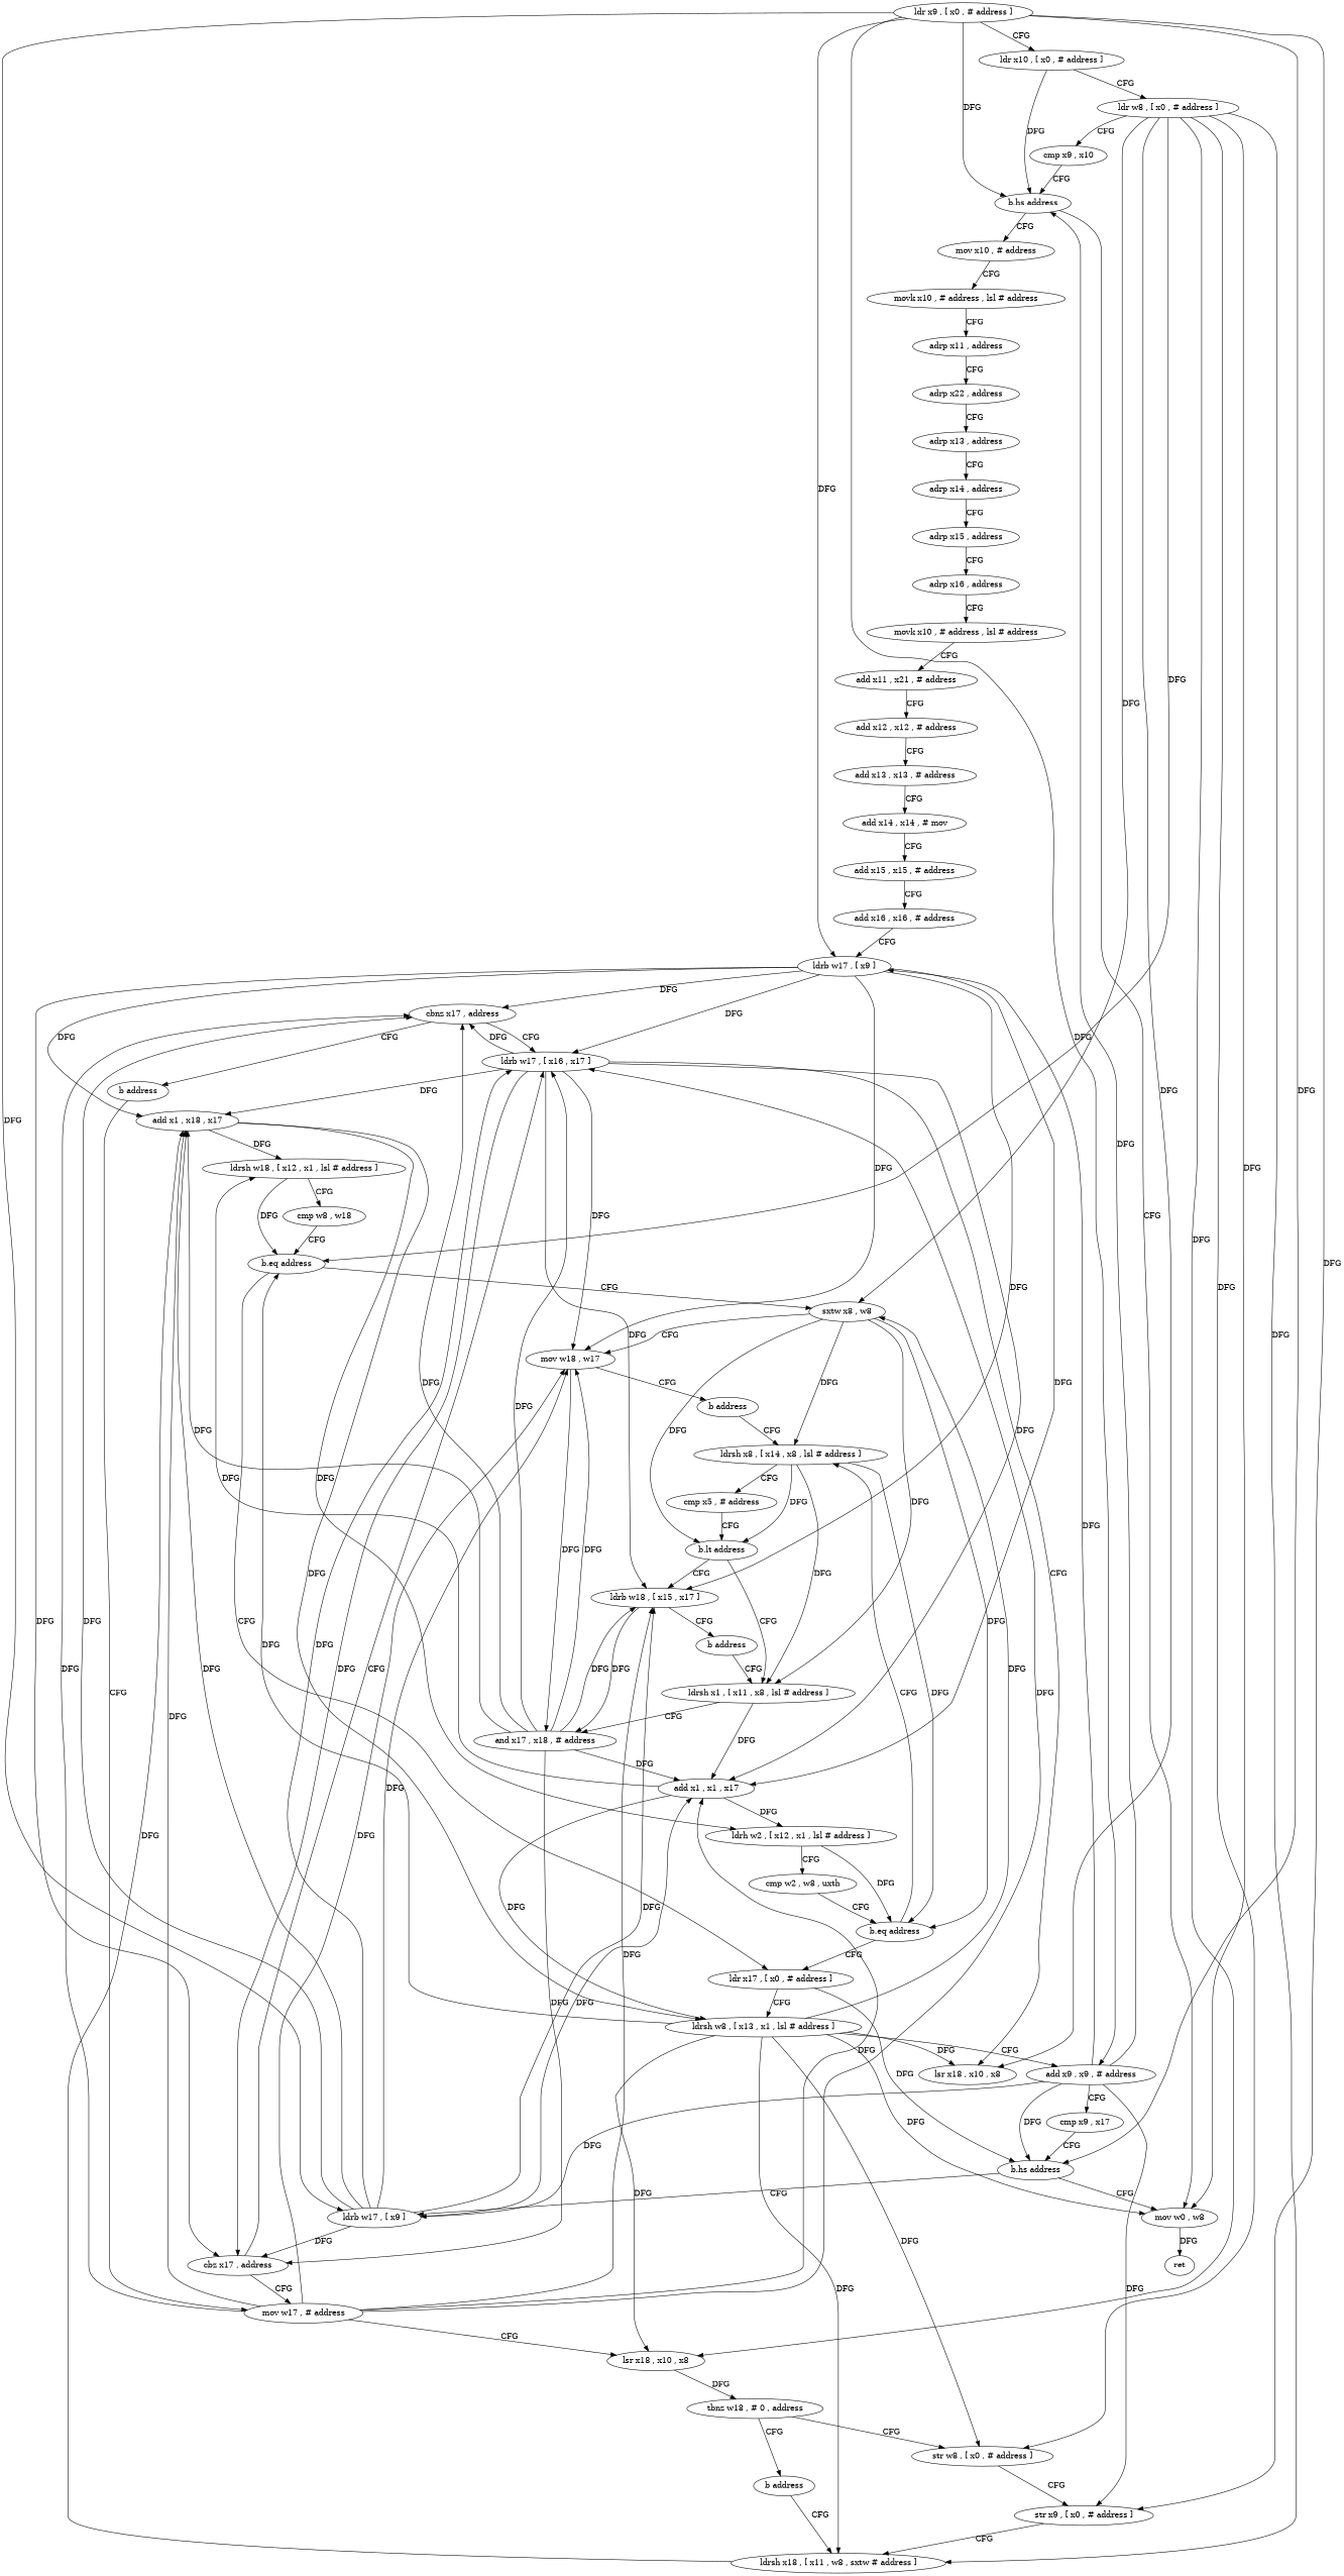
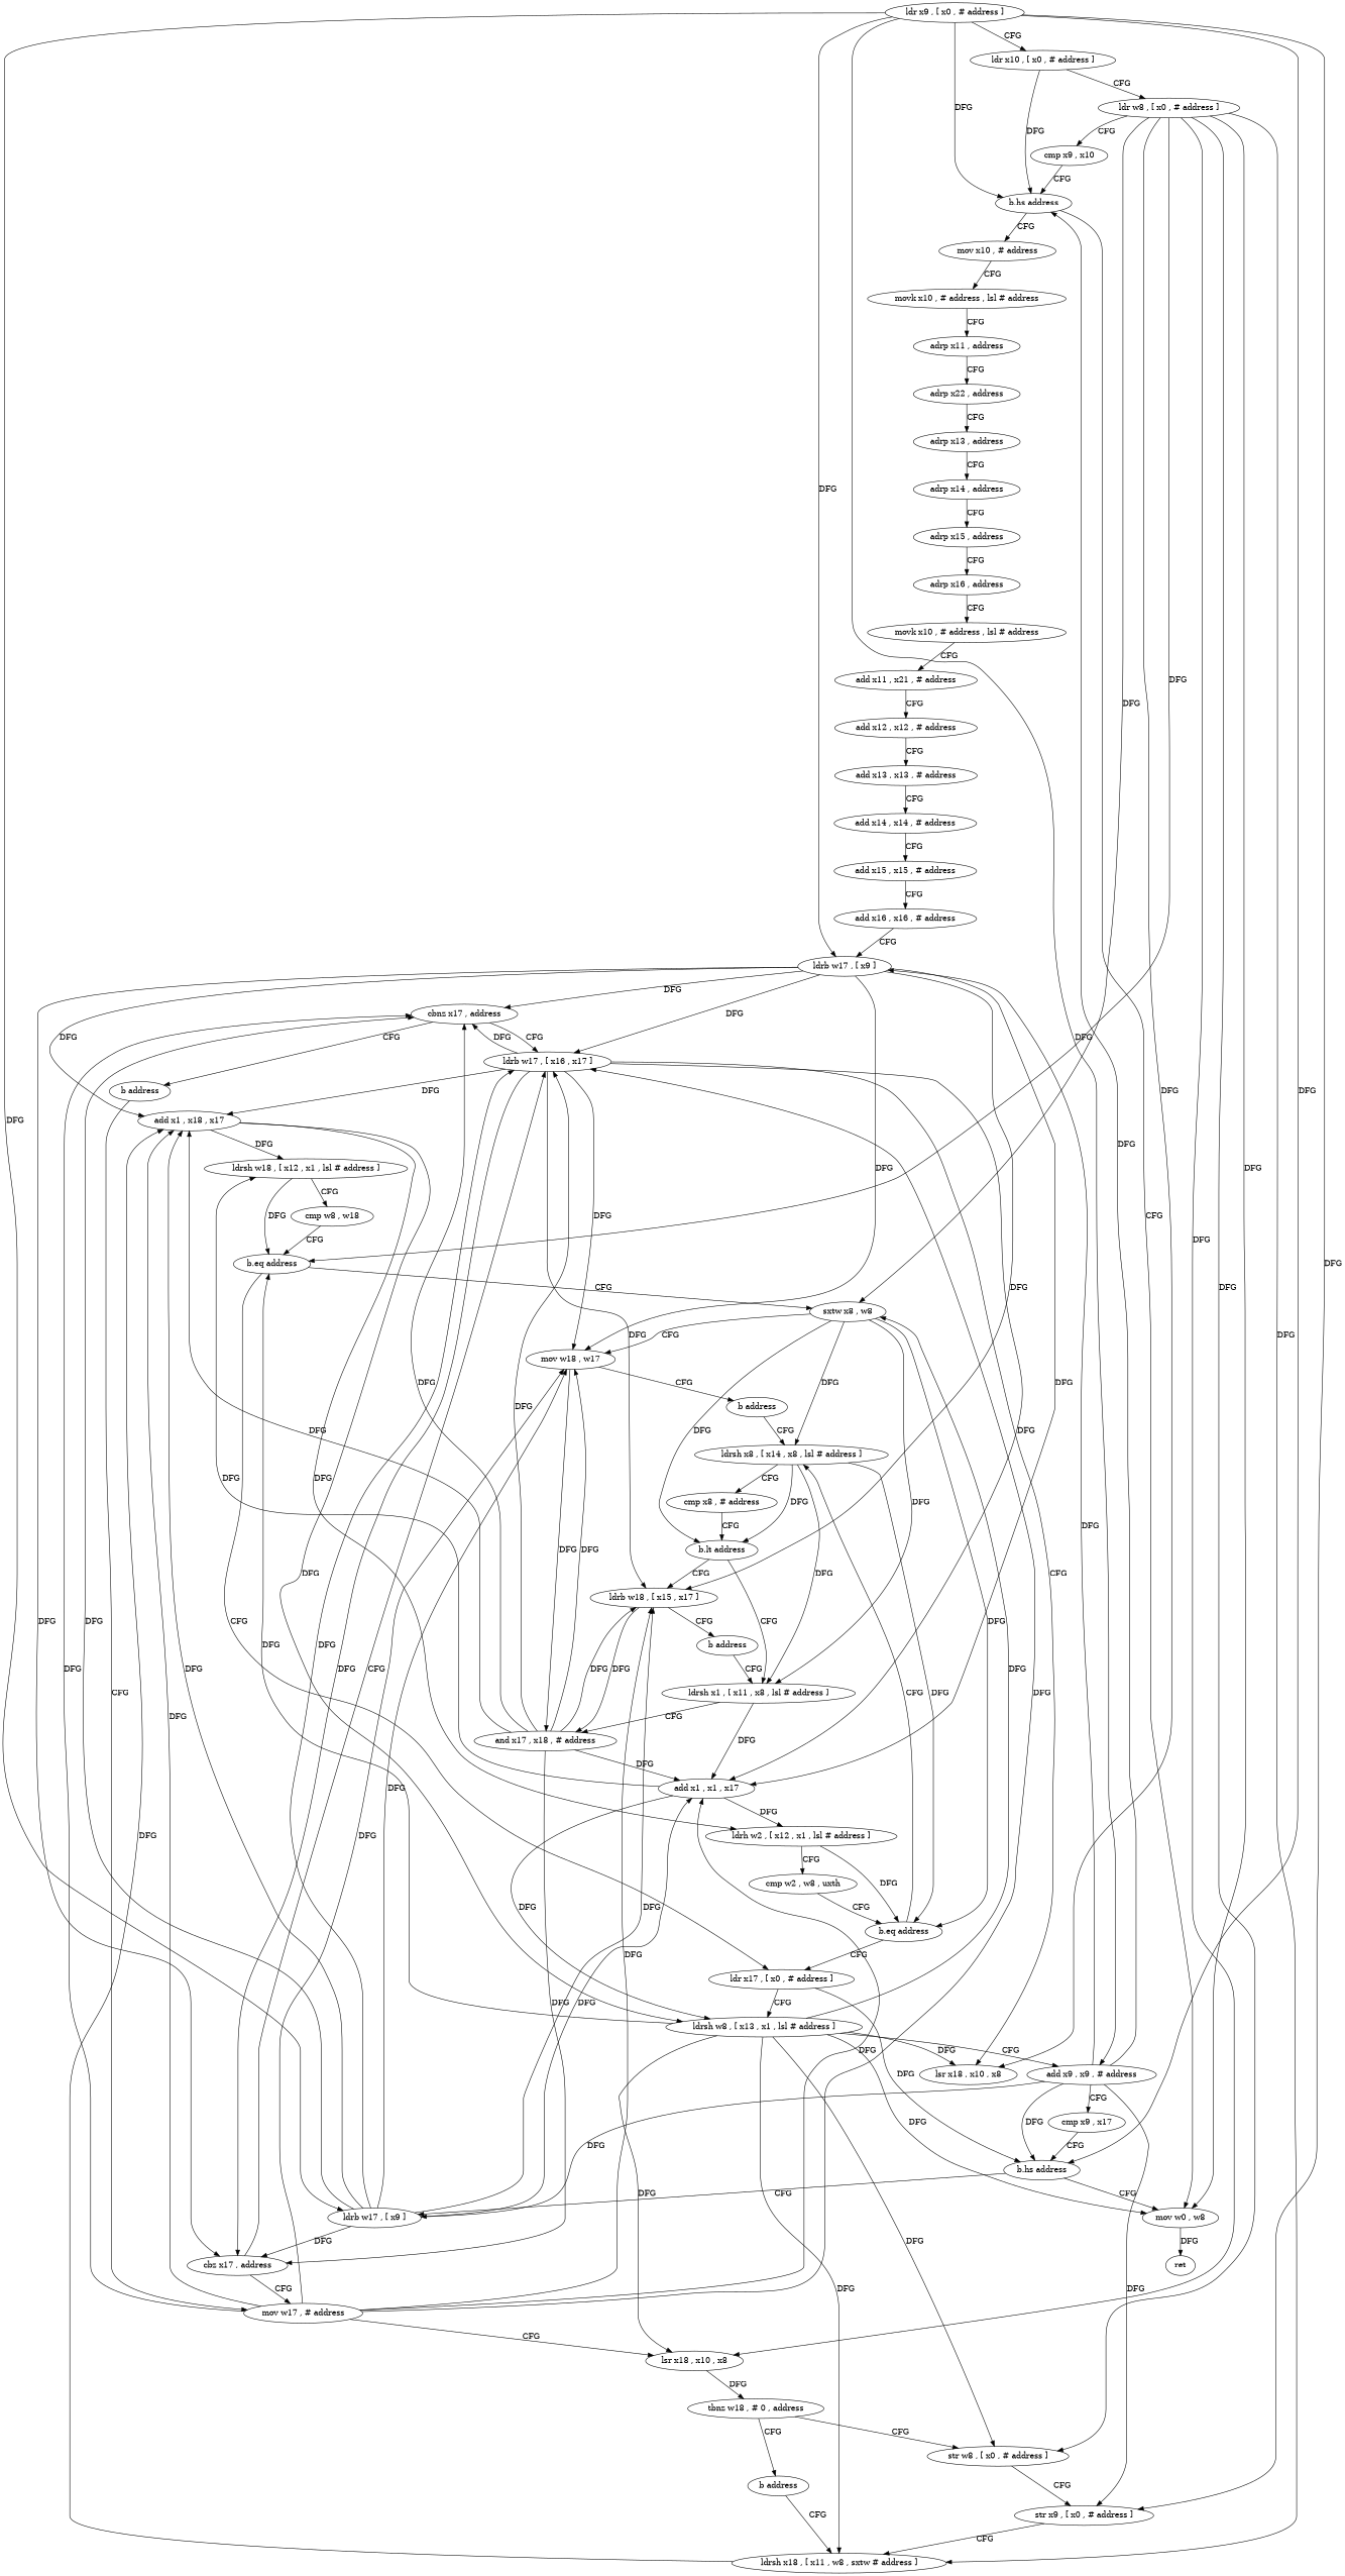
  digraph {
    fontname="DejaVu Serif"
    node [fontname="DejaVu Serif"]
    edge [fontname="DejaVu Serif"]
    n1 [label="ldr x9 , [ x0 , # address ]"]
    n2 [label="ldr x10 , [ x0 , # address ]"]
    n3 [label="b.hs address"]
    n4 [label="ldrb w17 , [ x9 ]"]
    n5 [label="str x9 , [ x0 , # address ]"]
    n6 [label="add x9 , x9 , # address"]
    n7 [label="b.hs address"]
    n8 [label="ldrb w17 , [ x9 ]"]
    n9 [label="ldr w8 , [ x0 , # address ]"]
    n10 [label="mov w0 , w8"]
    n11 [label="mov x10 , # address"]
    n12 [label="cbnz x17 , address"]
    n13 [label="ldrb w17 , [ x16 , x17 ]"]
    n14 [label="add x1 , x18 , x17"]
    n15 [label="mov w18 , w17"]
    n16 [label="cbz x17 , address"]
    n17 [label="ldrb w18 , [ x15 , x17 ]"]
    n18 [label="add x1 , x1 , x17"]
    n19 [label="ldrsh x18 , [ x11 , w8 , sxtw # address ]"]
    n20 [label="cmp x9 , x17"]
    n21 [label="cmp x9 , x10"]
    n22 [label="lsr x18 , x10 , x8"]
    n23 [label="str w8 , [ x0 , # address ]"]
    n24 [label="b.eq address"]
    n25 [label="sxtw x8 , w8"]
    n26 [label="lsr x18 , x10 , x8"]
    n27 [label=ret]
    n28 [label="ldr x17 , [ x0 , # address ]"]
    n29 [label="ldrsh x8 , [ x14 , x8 , lsl # address ]"]
    n30 [label="b.lt address"]
    n31 [label="ldrsh x1 , [ x11 , x8 , lsl # address ]"]
    n32 [label="b.eq address"]
    n33 [label="tbnz w18 , # 0 , address"]
    n34 [label="movk x10 , # address , lsl # address"]
    n35 [label="adrp x11 , address"]
    n36 [label="adrp x22 , address"]
    n37 [label="adrp x13 , address"]
    n38 [label="adrp x14 , address"]
    n39 [label="adrp x15 , address"]
    n40 [label="adrp x16 , address"]
    n41 [label="movk x10 , # address , lsl # address"]
    n42 [label="add x11 , x21 , # address"]
    n43 [label="add x12 , x12 , # address"]
    n44 [label="add x13 , x13 , # address"]
-   n45 [label="add x14 , x14 , # mov"]
+   n45 [label="add x14 , x14 , # address"]
    n46 [label="add x15 , x15 , # address"]
    n47 [label="add x16 , x16 , # address"]
    n48 [label="b address"]
    n49 [label="ldrsh w18 , [ x12 , x1 , lsl # address ]"]
    n50 [label="ldrsh w8 , [ x13 , x1 , lsl # address ]"]
    n51 [label="ldrh w2 , [ x12 , x1 , lsl # address ]"]
    n52 [label="b address"]
    n53 [label="and x17 , x18 , # address"]
    n54 [label="mov w17 , # address"]
    n55 [label="b address"]
    n56 [label="cmp w8 , w18"]
    n57 [label="cmp w2 , w8 , uxth"]
-   n58 [label="cmp x5 , # address"]
+   n58 [label="cmp x8 , # address"]
    n59 [label="b address"]
    n1 -> n2 [label=CFG]
    n1 -> n3 [label=DFG]
    n1 -> n4 [label=DFG]
    n1 -> n5 [label=DFG]
    n1 -> n6 [label=DFG]
    n1 -> n7 [label=DFG]
    n1 -> n8 [label=DFG]
    n2 -> n3 [label=DFG]
    n2 -> n9 [label=CFG]
    n3 -> n10 [label=CFG]
    n3 -> n11 [label=CFG]
    n4 -> n12 [label=DFG]
    n4 -> n13 [label=DFG]
    n4 -> n14 [label=DFG]
    n4 -> n15 [label=DFG]
    n4 -> n16 [label=DFG]
    n4 -> n17 [label=DFG]
    n4 -> n18 [label=DFG]
    n5 -> n19 [label=CFG]
    n6 -> n3 [label=DFG]
    n6 -> n4 [label=DFG]
    n6 -> n5 [label=DFG]
    n6 -> n7 [label=DFG]
    n6 -> n8 [label=DFG]
    n6 -> n20 [label=CFG]
    n7 -> n8 [label=CFG]
    n7 -> n10 [label=CFG]
    n8 -> n12 [label=DFG]
    n8 -> n13 [label=DFG]
    n8 -> n14 [label=DFG]
    n8 -> n15 [label=DFG]
    n8 -> n16 [label=DFG]
    n8 -> n17 [label=DFG]
    n8 -> n18 [label=DFG]
    n9 -> n10 [label=DFG]
    n9 -> n19 [label=DFG]
    n9 -> n21 [label=CFG]
    n9 -> n22 [label=DFG]
    n9 -> n23 [label=DFG]
    n9 -> n24 [label=DFG]
    n9 -> n25 [label=DFG]
    n9 -> n26 [label=DFG]
    n10 -> n27 [label=DFG]
    n11 -> n34 [label=CFG]
    n12 -> n13 [label=CFG]
    n12 -> n48 [label=CFG]
    n13 -> n12 [label=DFG]
    n13 -> n14 [label=DFG]
    n13 -> n15 [label=DFG]
    n13 -> n16 [label=DFG]
    n13 -> n17 [label=DFG]
    n13 -> n18 [label=DFG]
    n13 -> n22 [label=CFG]
    n14 -> n49 [label=DFG]
    n14 -> n50 [label=DFG]
    n14 -> n51 [label=DFG]
    n15 -> n52 [label=CFG]
    n15 -> n53 [label=DFG]
    n16 -> n13 [label=CFG]
    n16 -> n54 [label=CFG]
    n17 -> n53 [label=DFG]
    n17 -> n55 [label=CFG]
    n18 -> n49 [label=DFG]
    n18 -> n50 [label=DFG]
    n18 -> n51 [label=DFG]
    n19 -> n14 [label=DFG]
    n20 -> n7 [label=CFG]
    n21 -> n3 [label=CFG]
    n23 -> n5 [label=CFG]
    n24 -> n25 [label=CFG]
    n24 -> n28 [label=CFG]
    n25 -> n15 [label=CFG]
    n25 -> n29 [label=DFG]
    n25 -> n30 [label=DFG]
    n25 -> n31 [label=DFG]
    n25 -> n32 [label=DFG]
    n26 -> n33 [label=DFG]
    n28 -> n7 [label=DFG]
    n28 -> n50 [label=CFG]
    n29 -> n30 [label=DFG]
    n29 -> n31 [label=DFG]
    n29 -> n32 [label=DFG]
    n29 -> n58 [label=CFG]
    n30 -> n17 [label=CFG]
    n30 -> n31 [label=CFG]
    n31 -> n18 [label=DFG]
    n31 -> n53 [label=CFG]
    n32 -> n28 [label=CFG]
    n32 -> n29 [label=CFG]
    n33 -> n23 [label=CFG]
    n33 -> n59 [label=CFG]
    n34 -> n35 [label=CFG]
    n35 -> n36 [label=CFG]
    n36 -> n37 [label=CFG]
    n37 -> n38 [label=CFG]
    n38 -> n39 [label=CFG]
    n39 -> n40 [label=CFG]
    n40 -> n41 [label=CFG]
    n41 -> n42 [label=CFG]
    n42 -> n43 [label=CFG]
    n43 -> n44 [label=CFG]
    n44 -> n45 [label=CFG]
    n45 -> n46 [label=CFG]
    n46 -> n47 [label=CFG]
    n47 -> n4 [label=CFG]
    n48 -> n54 [label=CFG]
    n49 -> n24 [label=DFG]
    n49 -> n56 [label=CFG]
    n50 -> n6 [label=CFG]
    n50 -> n10 [label=DFG]
    n50 -> n19 [label=DFG]
    n50 -> n22 [label=DFG]
    n50 -> n23 [label=DFG]
    n50 -> n24 [label=DFG]
    n50 -> n25 [label=DFG]
    n50 -> n26 [label=DFG]
    n51 -> n32 [label=DFG]
    n51 -> n57 [label=CFG]
    n52 -> n29 [label=CFG]
    n53 -> n12 [label=DFG]
    n53 -> n13 [label=DFG]
    n53 -> n14 [label=DFG]
    n53 -> n15 [label=DFG]
    n53 -> n16 [label=DFG]
    n53 -> n17 [label=DFG]
    n53 -> n18 [label=DFG]
    n54 -> n12 [label=DFG]
    n54 -> n13 [label=DFG]
    n54 -> n14 [label=DFG]
    n54 -> n15 [label=DFG]
    n54 -> n17 [label=DFG]
    n54 -> n18 [label=DFG]
    n54 -> n26 [label=CFG]
    n55 -> n31 [label=CFG]
    n56 -> n24 [label=CFG]
    n57 -> n32 [label=CFG]
    n58 -> n30 [label=CFG]
    n59 -> n19 [label=CFG]
  }
